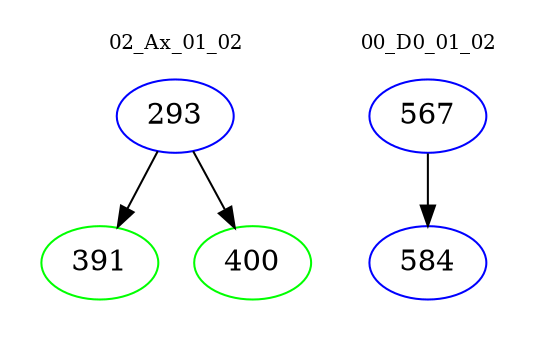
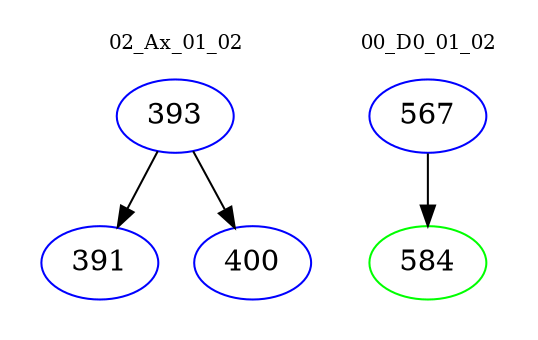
  digraph {
    fontname="DejaVu Serif"
    node [color=blue fontname="DejaVu Serif"]
    edge [color=black fontname="DejaVu Serif"]
-   n1 [label=293]
-   n2 [color=green label=391]
-   n3 [color=green label=400]
+   n1 [label=393]
+   n2 [label=391]
+   n3 [label=400]
    n4 [label=567]
-   n5 [label=584]
+   n5 [color=green label=584]
    subgraph cluster_1 {
      color=white
      fontsize=10
      label="02_Ax_01_02"
      n1
      n2
      n3
    }
    subgraph cluster_2 {
      color=white
      fontsize=10
      label="00_D0_01_02"
      n4
      n5
    }
    n1 -> n2
    n1 -> n3
    n4 -> n5
  }
